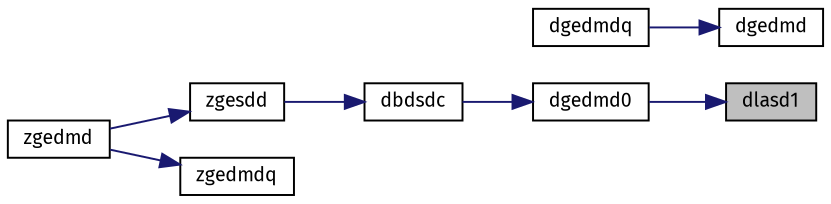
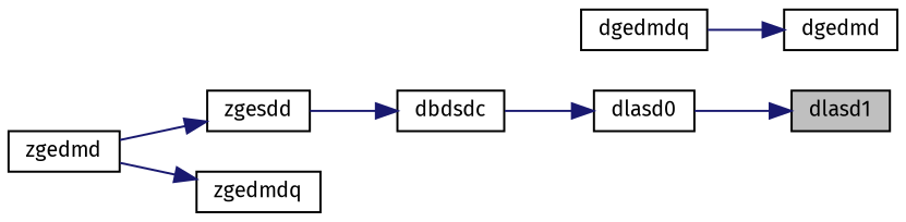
  digraph {
    fontname="Fira Sans"
    rankdir=RL
    node [color=black fillcolor=white fontname="Fira Sans" fontsize=10 shape=record style=filled]
    edge [color=midnightblue dir=back fontname="Fira Sans" fontsize=10 labelfontname=Helvetica labelfontsize=10 style=solid]
    n1 [fillcolor=grey75 fontcolor=black height=0.2 label=dlasd1 width=0.4]
-   n2 [height=0.2 label=dgedmd0 width=0.4]
+   n2 [height=0.2 label=dlasd0 width=0.4]
    n3 [height=0.2 label=dbdsdc width=0.4]
    n4 [height=0.2 label=zgesdd width=0.4]
    n5 [height=0.2 label=zgedmd width=0.4]
    n6 [height=0.2 label=dgedmd width=0.4]
    n7 [height=0.2 label=dgedmdq width=0.4]
    n8 [height=0.2 label=zgedmdq width=0.4]
    n1 -> n2
    n2 -> n3
    n3 -> n4
    n4 -> n5
    n6 -> n7
    n8 -> n5
  }
